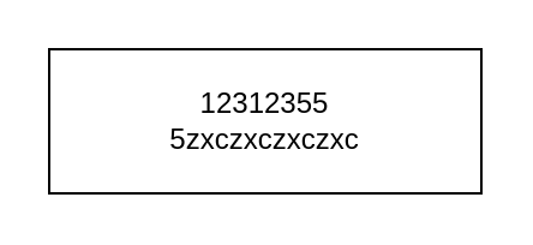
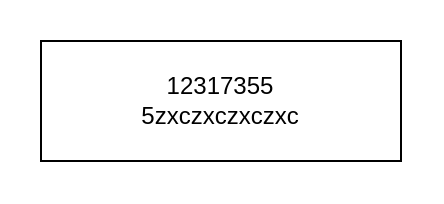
  <mxCell id="0" />
  <mxCell id="1" parent="0" />
- <mxCell id="2" value="12312355&lt;br&gt;5zxczxczxczxc" style="rounded=0;whiteSpace=wrap;html=1;" parent="1" vertex="1"><mxGeometry x="20" y="20" width="180" height="60" as="geometry" /></mxCell>
+ <mxCell id="2" value="12317355&lt;br&gt;5zxczxczxczxc" style="rounded=0;whiteSpace=wrap;html=1;" parent="1" vertex="1"><mxGeometry x="20" y="20" width="180" height="60" as="geometry" /></mxCell>
